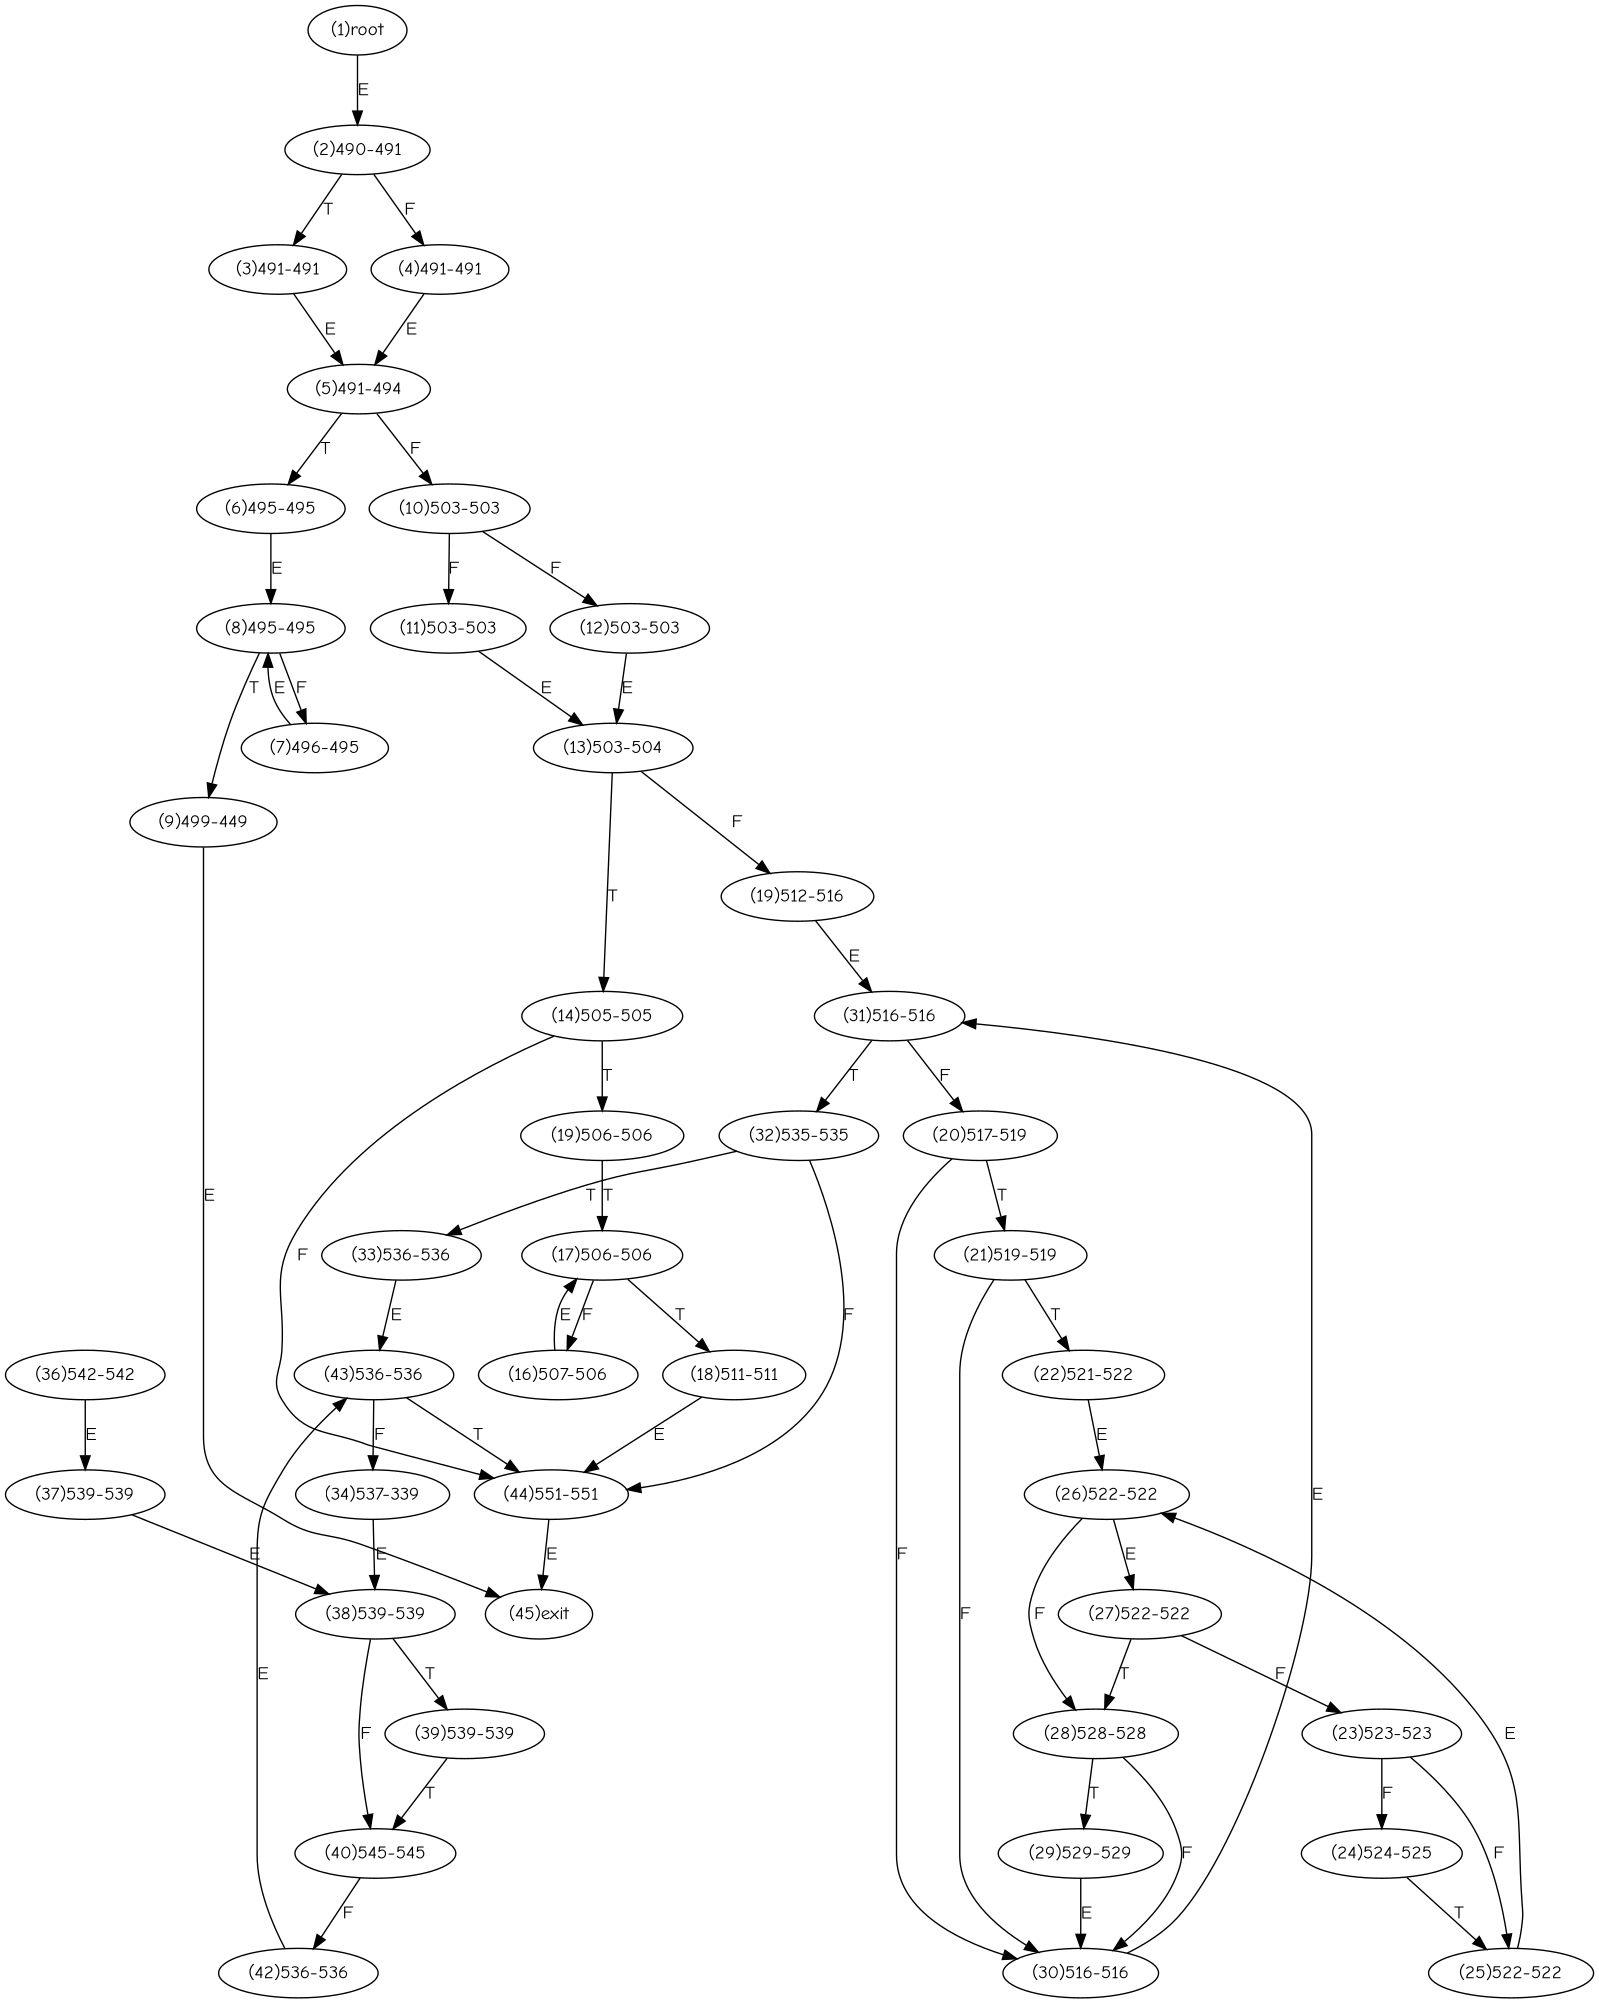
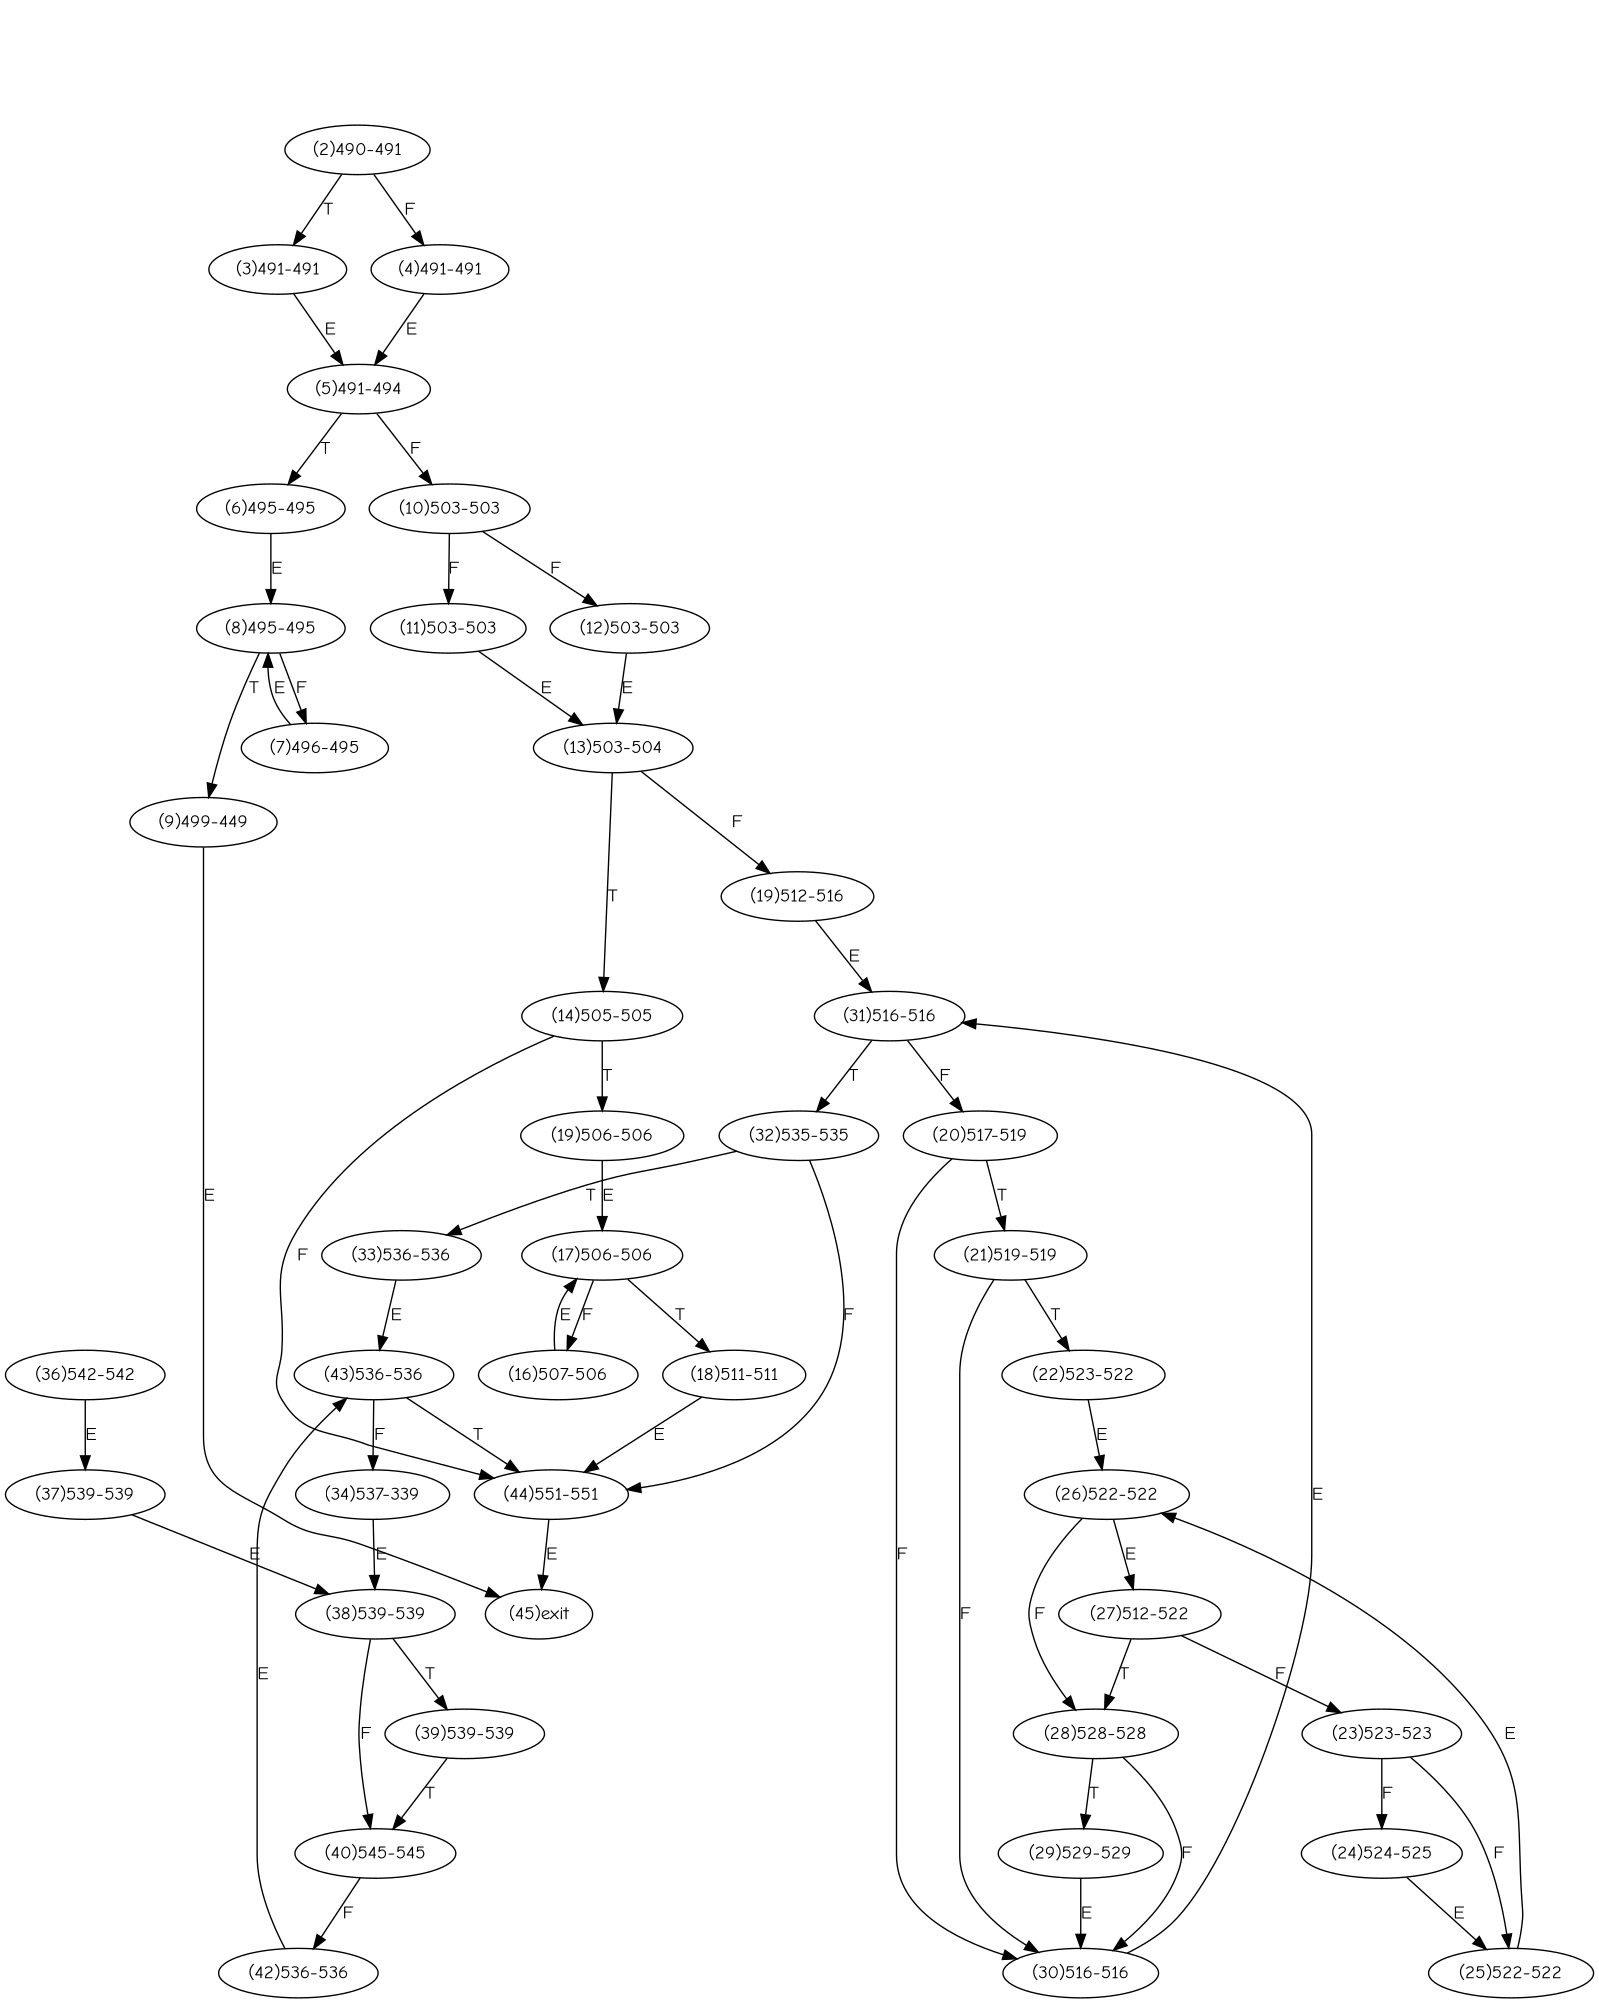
  digraph {
    fontname="Comic Neue"
    node [fontname="Comic Neue"]
    edge [fontname="Comic Neue"]
-   n1 [label="(1)root"]
    n2 [label="(2)490-491"]
    n3 [label="(3)491-491"]
    n4 [label="(4)491-491"]
    n5 [label="(5)491-494"]
    n6 [label="(6)495-495"]
    n7 [label="(10)503-503"]
    n8 [label="(8)495-495"]
    n9 [label="(11)503-503"]
    n10 [label="(12)503-503"]
    n11 [label="(7)496-495"]
    n12 [label="(9)499-449"]
    n13 [label="(45)exit"]
    n14 [label="(13)503-504"]
    n15 [label="(14)505-505"]
    n16 [label="(19)512-516"]
    n17 [label="(19)506-506"]
    n18 [label="(44)551-551"]
    n19 [label="(31)516-516"]
    n20 [label="(17)506-506"]
    n21 [label="(16)507-506"]
    n22 [label="(18)511-511"]
    n23 [label="(20)517-519"]
    n24 [label="(32)535-535"]
    n25 [label="(21)519-519"]
-   n26 [label="(22)521-522"]
+   n26 [label="(22)523-522"]
    n27 [label="(30)516-516"]
    n28 [label="(26)522-522"]
    n29 [label="(23)523-523"]
    n30 [label="(25)522-522"]
    n31 [label="(24)524-525"]
-   n32 [label="(27)522-522"]
+   n32 [label="(27)512-522"]
    n33 [label="(28)528-528"]
    n34 [label="(29)529-529"]
    n35 [label="(33)536-536"]
    n36 [label="(34)537-339"]
    n37 [label="(38)539-539"]
    n38 [label="(39)539-539"]
    n39 [label="(40)545-545"]
    n40 [label="(36)542-542"]
    n41 [label="(37)539-539"]
    n42 [label="(43)536-536"]
    n43 [label="(42)536-536"]
-   n1 -> n2 [label=E]
    n2 -> n3 [label=T]
    n2 -> n4 [label=F]
    n3 -> n5 [label=E]
    n4 -> n5 [label=E]
    n5 -> n6 [label=T]
    n5 -> n7 [label=F]
    n6 -> n8 [label=E]
    n7 -> n9 [label=F]
    n7 -> n10 [label=F]
    n8 -> n11 [label=F]
    n8 -> n12 [label=T]
    n9 -> n14 [label=E]
    n10 -> n14 [label=E]
    n11 -> n8 [label=E]
    n12 -> n13 [label=E]
    n14 -> n15 [label=T]
    n14 -> n16 [label=F]
    n15 -> n17 [label=T]
    n15 -> n18 [label=F]
    n16 -> n19 [label=E]
-   n17 -> n20 [label=T]
+   n17 -> n20 [label=E]
    n18 -> n13 [label=E]
    n19 -> n23 [label=F]
    n19 -> n24 [label=T]
    n20 -> n21 [label=F]
    n20 -> n22 [label=T]
    n21 -> n20 [label=E]
    n22 -> n18 [label=E]
    n23 -> n25 [label=T]
    n23 -> n27 [label=F]
    n24 -> n18 [label=F]
    n24 -> n35 [label=T]
    n25 -> n26 [label=T]
    n25 -> n27 [label=F]
    n26 -> n28 [label=E]
    n27 -> n19 [label=E]
    n28 -> n32 [label=E]
    n28 -> n33 [label=F]
    n29 -> n30 [label=F]
    n29 -> n31 [label=F]
    n30 -> n28 [label=E]
-   n31 -> n30 [label=T]
+   n31 -> n30 [label=E]
    n32 -> n29 [label=F]
    n32 -> n33 [label=T]
    n33 -> n27 [label=F]
    n33 -> n34 [label=T]
    n34 -> n27 [label=E]
    n35 -> n42 [label=E]
    n36 -> n37 [label=E]
    n37 -> n38 [label=T]
    n37 -> n39 [label=F]
    n38 -> n39 [label=T]
    n39 -> n43 [label=F]
    n40 -> n41 [label=E]
    n41 -> n37 [label=E]
    n42 -> n18 [label=T]
    n42 -> n36 [label=F]
    n43 -> n42 [label=E]
  }
